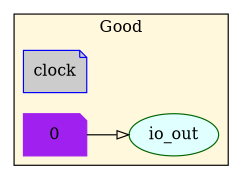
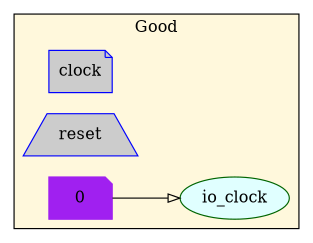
  digraph {
    rankdir=LR
    node [fillcolor="#CCCCCC" rank=0 shape=note style=filled color=blue]
    n1 [label=clock]
-   n3 [fillcolor="#E0FFFF" label=io_out rank=1000 shape=ellipse color=darkgreen]
+   n2 [label=reset shape=trapezium]
+   n3 [fillcolor="#E0FFFF" label=io_clock rank=1000 shape=ellipse color=darkgreen]
    n4 [BGCOLOR="#C0C0C0" label=0 color=purple fillcolor="" rank=""]
    subgraph cluster_1 {
      bgcolor="#FFF8DC"
      label=Good
      n1
+     n2
      n3
      n4
    }
    n4 -> n3 [arrowhead=onormal]
  }
